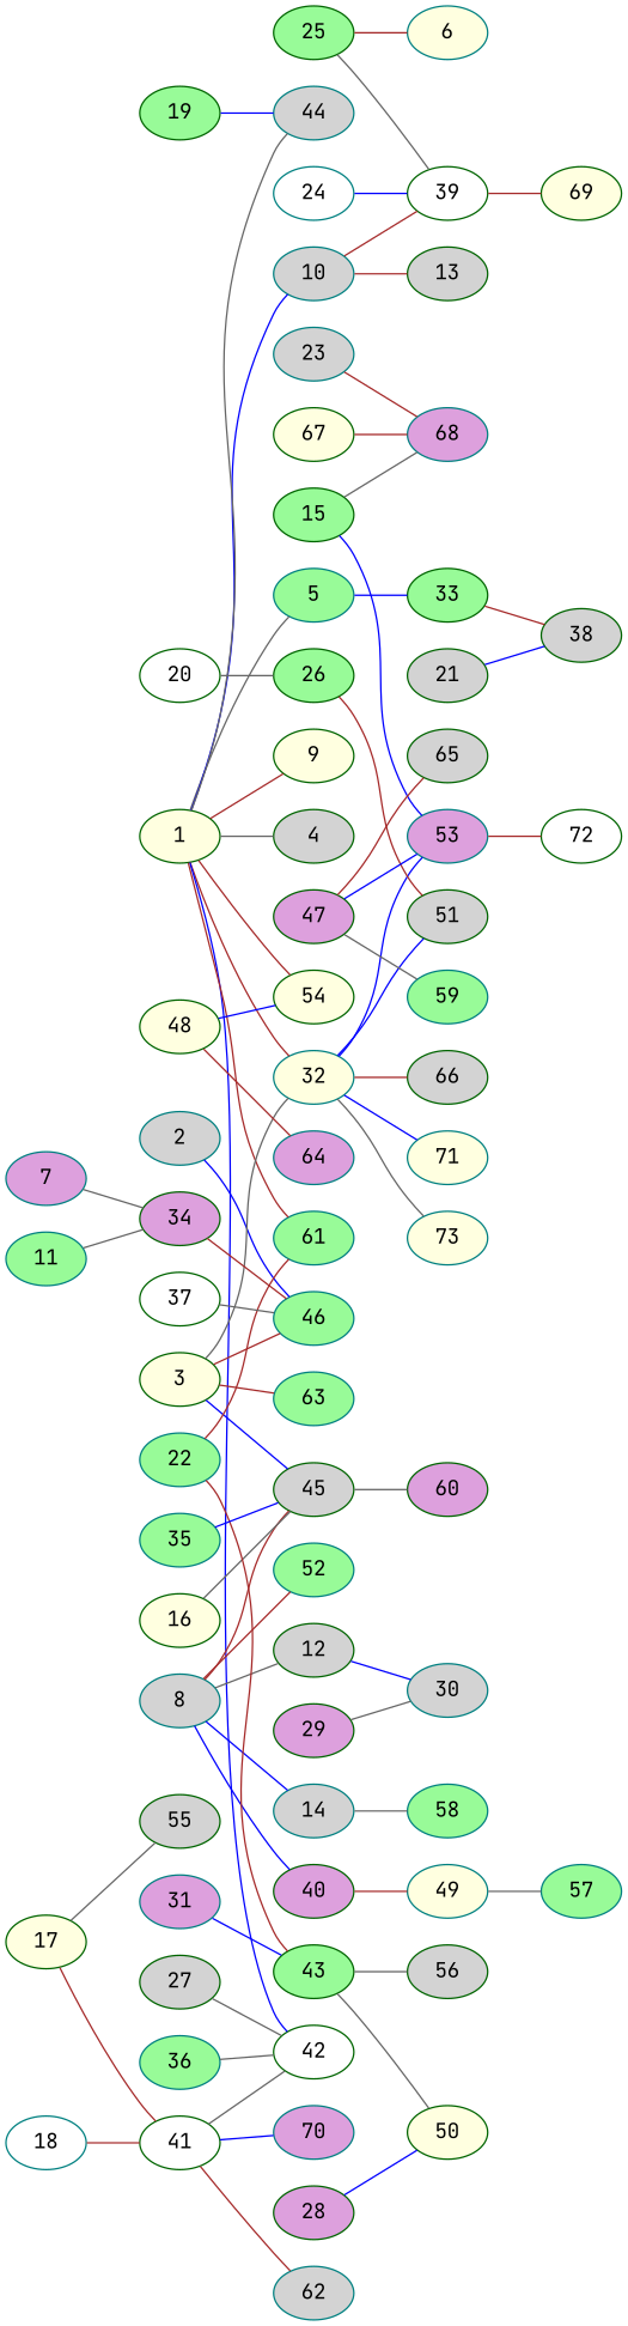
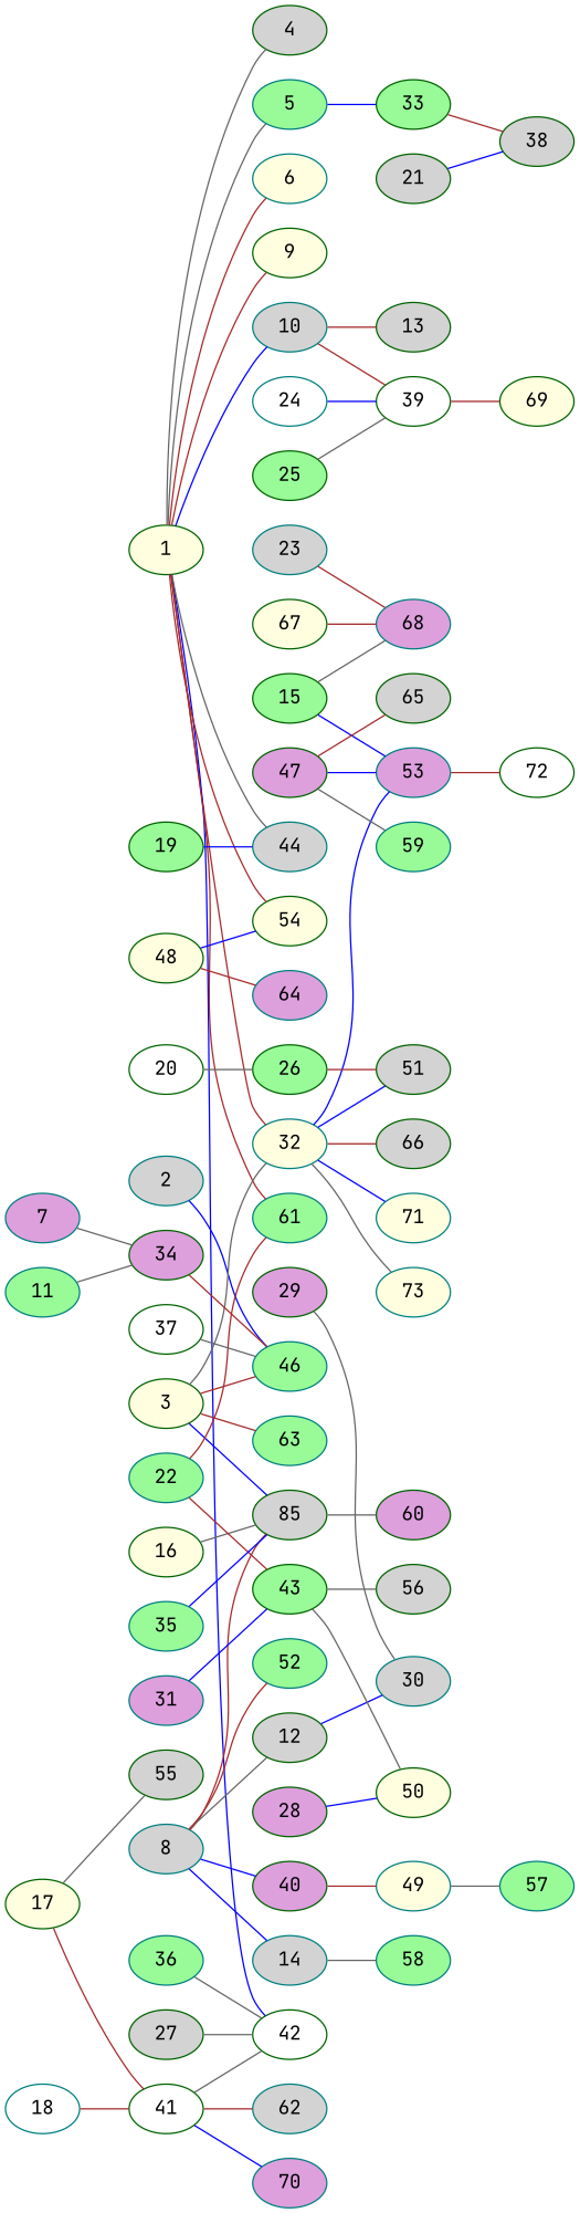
  graph {
    fontname="JetBrains Mono"
    rankdir=LR
    node [color=darkgreen fillcolor=lightgrey fontname="JetBrains Mono" style=filled]
    edge [color=brown fontname="JetBrains Mono" weight=1.0]
    1 [fillcolor=lightyellow]
    4
    5 [color=teal fillcolor=palegreen]
    6 [color=teal fillcolor=lightyellow]
    9 [fillcolor=lightyellow]
    10 [color=teal]
    32 [color=teal fillcolor=lightyellow]
    42 [fillcolor=white]
    44 [color=teal]
    54 [fillcolor=lightyellow]
    61 [color=teal fillcolor=palegreen]
    33 [fillcolor=palegreen]
    13
    39 [fillcolor=white]
    53 [color=teal fillcolor=plum]
    51
    66
    71 [color=teal fillcolor=lightyellow]
    73 [color=teal fillcolor=lightyellow]
    2 [color=teal]
    46 [color=teal fillcolor=palegreen]
    3 [fillcolor=lightyellow]
-   45
+   45 [label=85]
    63 [color=teal fillcolor=palegreen]
    60 [fillcolor=plum]
    38
    7 [color=teal fillcolor=plum]
    34 [fillcolor=plum]
    8 [color=teal]
    12
    14 [color=teal]
    40 [fillcolor=plum]
    52 [color=teal fillcolor=palegreen]
    30 [color=teal]
    58 [color=teal fillcolor=palegreen]
    49 [color=teal fillcolor=lightyellow]
    69 [fillcolor=lightyellow]
    11 [color=teal fillcolor=palegreen]
    15 [fillcolor=palegreen]
    68 [color=teal fillcolor=plum]
    72 [fillcolor=white]
    16 [fillcolor=lightyellow]
    17 [fillcolor=lightyellow]
    41 [fillcolor=white]
    55
    62 [color=teal]
    70 [color=teal fillcolor=plum]
    18 [color=teal fillcolor=white]
    19 [fillcolor=palegreen]
    20 [fillcolor=white]
    26 [fillcolor=palegreen]
    21
    22 [color=teal fillcolor=palegreen]
    43 [fillcolor=palegreen]
    50 [fillcolor=lightyellow]
    56
    23 [color=teal]
    24 [color=teal fillcolor=white]
    25 [fillcolor=palegreen]
    27
    28 [fillcolor=plum]
    29 [fillcolor=plum]
    31 [color=teal fillcolor=plum]
    35 [color=teal fillcolor=palegreen]
    36 [color=teal fillcolor=palegreen]
    37 [fillcolor=white]
    57 [color=teal fillcolor=palegreen]
    47 [fillcolor=plum]
    59 [color=teal fillcolor=palegreen]
    65
    48 [fillcolor=lightyellow]
    64 [color=teal fillcolor=plum]
    67 [fillcolor=lightyellow]
    1 -- 4 [color=gray40]
    1 -- 5 [color=gray40]
-   25 -- 6
+   1 -- 6
    1 -- 9
    1 -- 10 [color=blue]
    1 -- 32
    1 -- 42 [color=blue]
    1 -- 44 [color=gray40]
    1 -- 54
    1 -- 61
    5 -- 33 [color=blue]
    10 -- 13
    10 -- 39
    32 -- 53 [color=blue]
    32 -- 51 [color=blue]
    32 -- 66
    32 -- 71 [color=blue]
    32 -- 73 [color=gray40]
    33 -- 38
    39 -- 69
    53 -- 72
    2 -- 46 [color=blue]
    3 -- 32 [color=gray40]
    3 -- 46
    3 -- 45 [color=blue]
    3 -- 63
    45 -- 60 [color=gray40]
    7 -- 34 [color=gray40]
    34 -- 46
    8 -- 45
    8 -- 12 [color=gray40]
    8 -- 14 [color=blue]
    8 -- 40 [color=blue]
    8 -- 52
    12 -- 30 [color=blue]
    14 -- 58 [color=gray40]
    40 -- 49
    49 -- 57 [color=gray40]
    11 -- 34 [color=gray40]
    15 -- 53 [color=blue]
    15 -- 68 [color=gray40]
    16 -- 45 [color=gray40]
    17 -- 41
    17 -- 55 [color=gray40]
    41 -- 42 [color=gray40]
    41 -- 62
    41 -- 70 [color=blue]
    18 -- 41
    19 -- 44 [color=blue]
    20 -- 26 [color=gray40]
    26 -- 51
    21 -- 38 [color=blue]
    22 -- 61
    22 -- 43
    43 -- 50 [color=gray40]
    43 -- 56 [color=gray40]
    23 -- 68
    24 -- 39 [color=blue]
    25 -- 39 [color=gray40]
    27 -- 42 [color=gray40]
    28 -- 50 [color=blue]
    29 -- 30 [color=gray40]
    31 -- 43 [color=blue]
    35 -- 45 [color=blue]
    36 -- 42 [color=gray40]
    37 -- 46 [color=gray40]
    47 -- 53 [color=blue]
    47 -- 59 [color=gray40]
    47 -- 65
    48 -- 54 [color=blue]
    48 -- 64
    67 -- 68
  }
